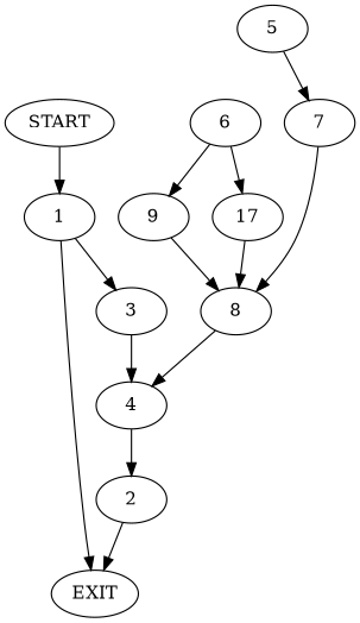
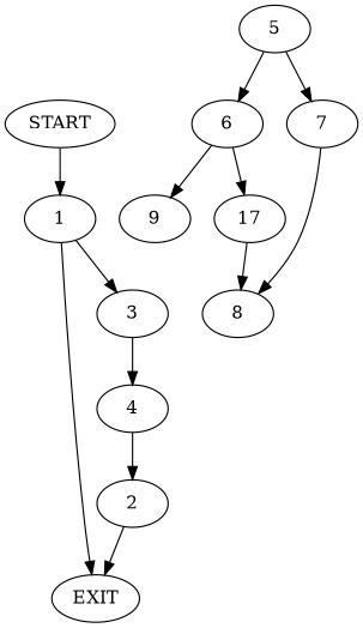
  digraph {
    n1 [label=START]
    1
    n3 [label=EXIT]
    3
    2
    4
    5
    6
    7
    9
    n11 [label=17]
    8
    n1 -> 1
    1 -> n3
    1 -> 3
    3 -> 4
    2 -> n3
    4 -> 2
+   5 -> 6
    5 -> 7
    6 -> 9
    6 -> n11
    7 -> 8
-   9 -> 8
    n11 -> 8
-   8 -> 4
  }
